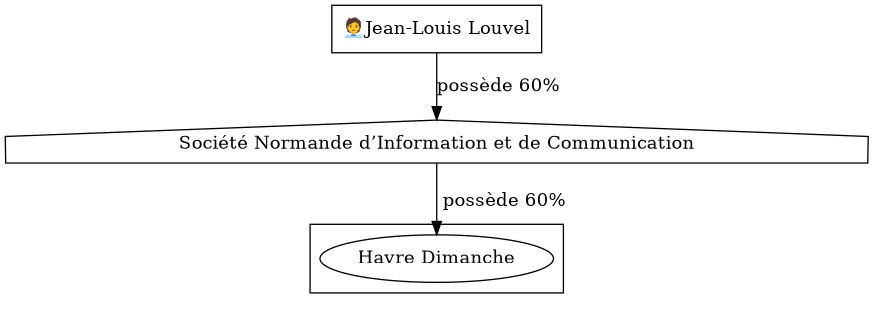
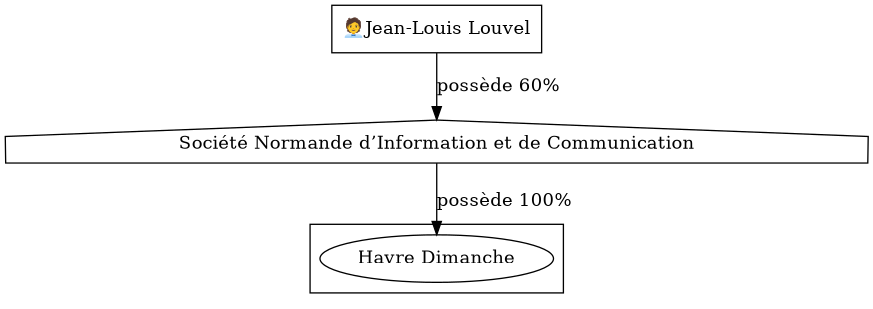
  digraph {
    rankdir=TB
    n1 [label="🧑‍💼Jean-Louis Louvel" shape=box]
    n2 [label="Havre Dimanche"]
    n3 [label="Société Normande d’Information et de Communication" shape=house]
    subgraph sub_1 {
      n1
    }
    subgraph cluster_2 {
      n2
    }
    n1 -> n3 [label="possède 60%"]
-   n3 -> n2 [label="possède 60%"]
+   n3 -> n2 [label="possède 100%"]
  }
